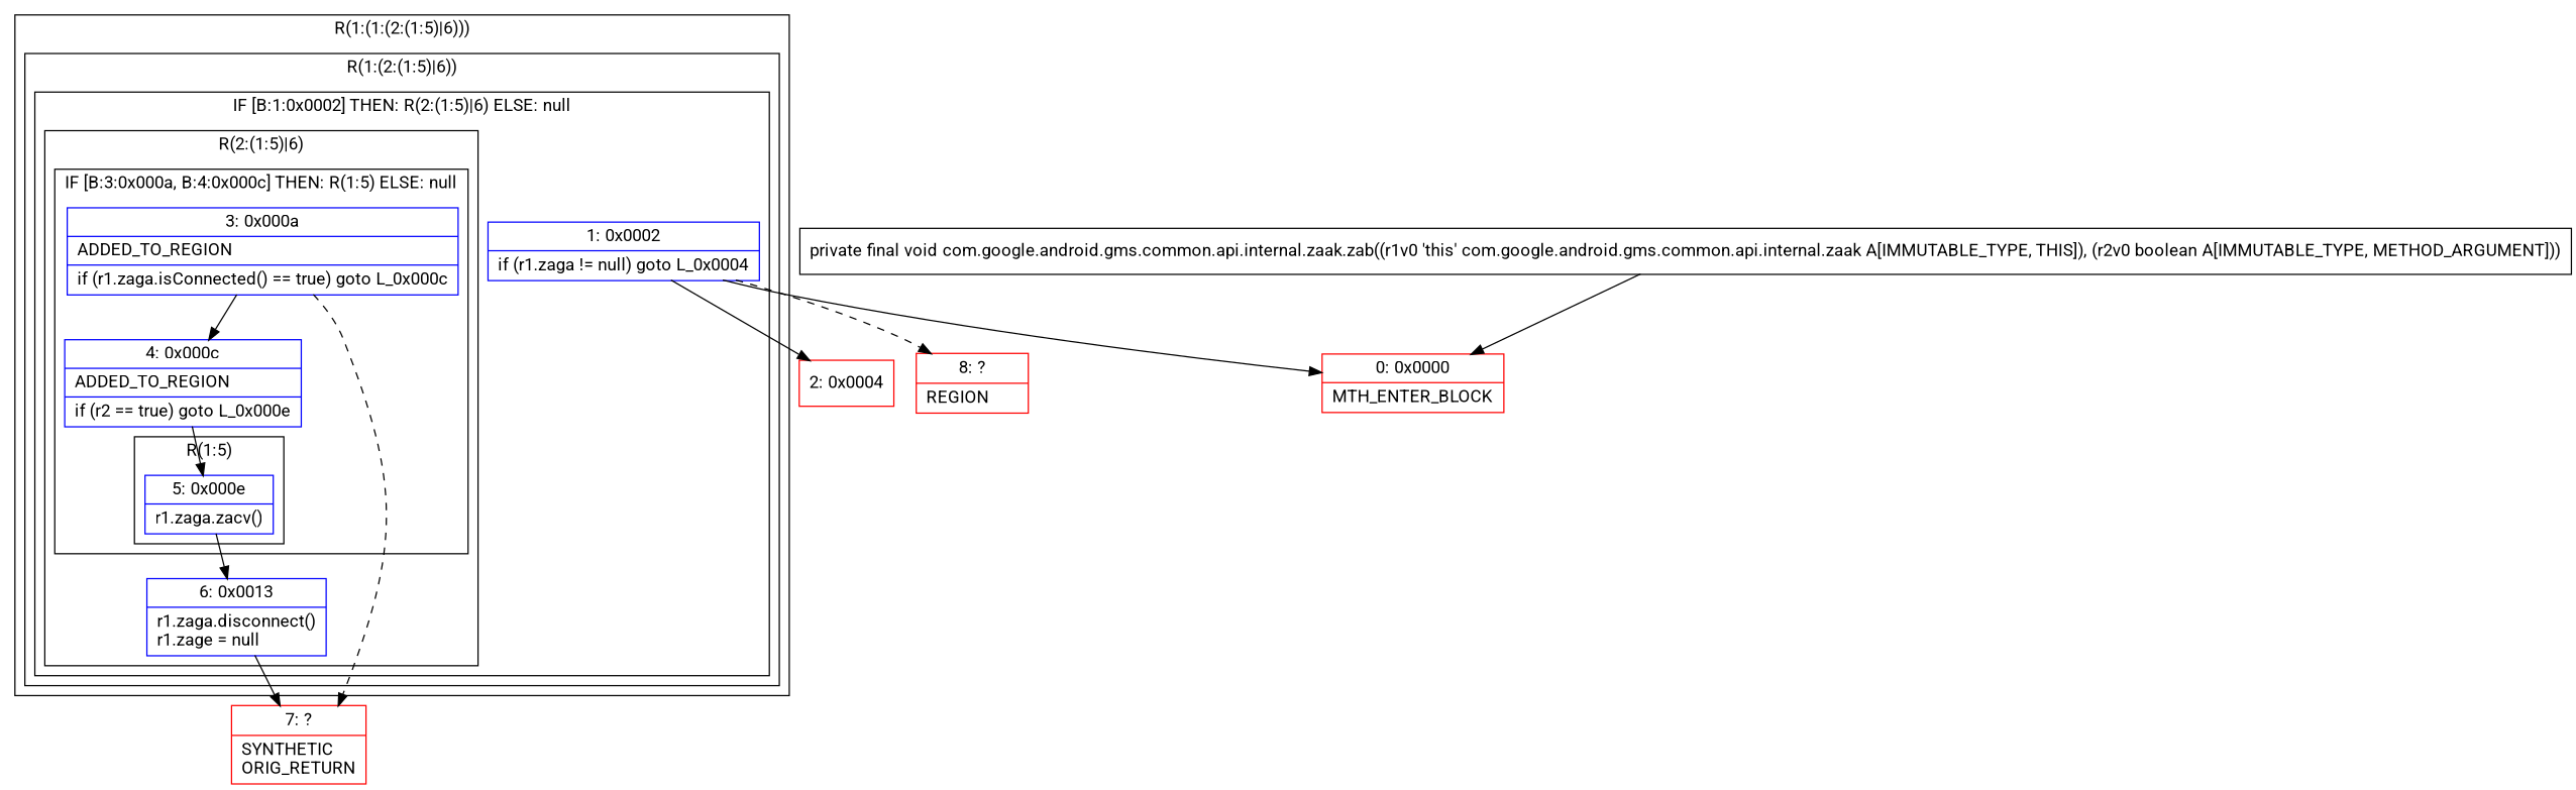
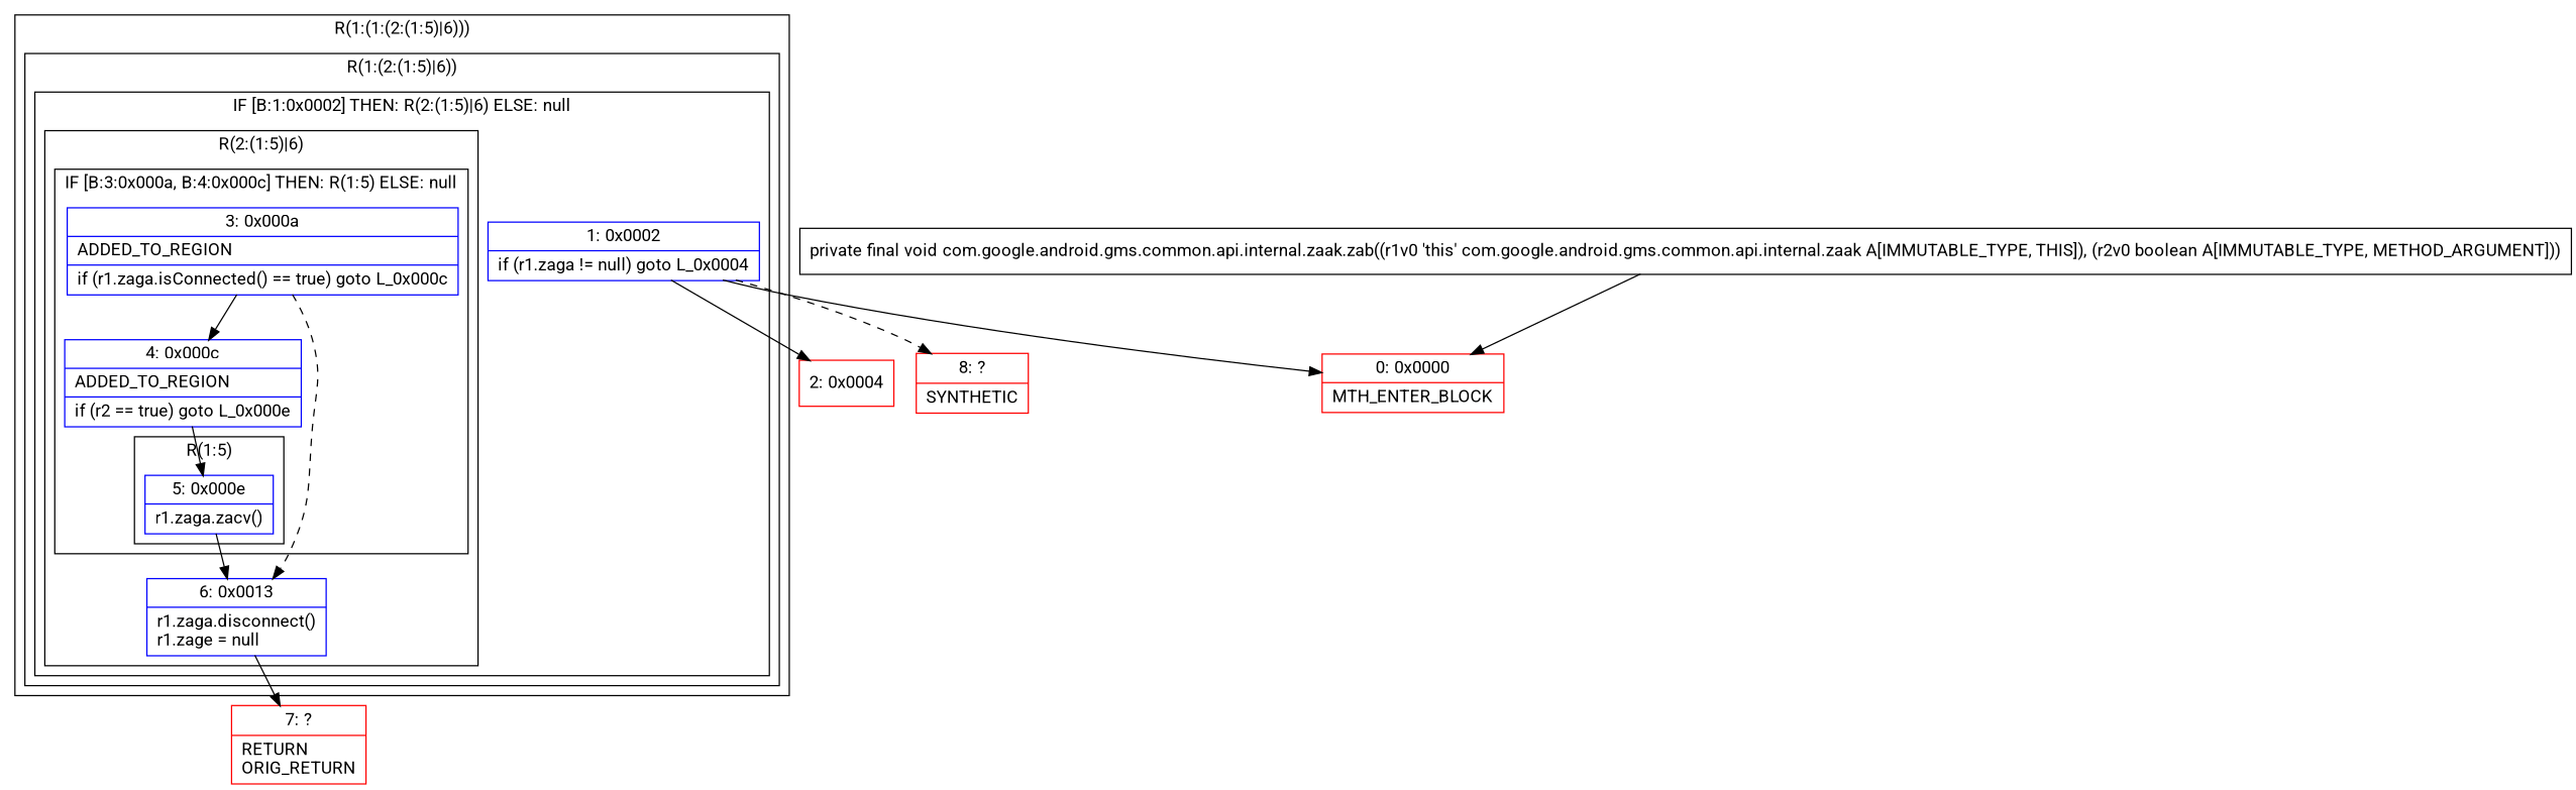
  digraph {
    fontname=Roboto
    node [color=blue fontname=Roboto shape=record]
    edge [fontname=Roboto]
    n1 [label="{5\:\ 0x000e|r1.zaga.zacv()\l}"]
    n2 [label="{3\:\ 0x000a|ADDED_TO_REGION\l|if (r1.zaga.isConnected() == true) goto L_0x000c\l}"]
    n3 [label="{4\:\ 0x000c|ADDED_TO_REGION\l|if (r2 == true) goto L_0x000e\l}"]
    n4 [label="{6\:\ 0x0013|r1.zaga.disconnect()\lr1.zage = null\l}"]
    n5 [label="{1\:\ 0x0002|if (r1.zaga != null) goto L_0x0004\l}"]
-   n6 [color=red label="{7\:\ ?|SYNTHETIC\lORIG_RETURN\l}"]
+   n6 [color=red label="{7\:\ ?|RETURN\lORIG_RETURN\l}"]
    n7 [color=red label="{2\:\ 0x0004}"]
-   n8 [color=red label="{8\:\ ?|REGION\l}"]
+   n8 [color=red label="{8\:\ ?|SYNTHETIC\l}"]
    n9 [color=red label="{0\:\ 0x0000|MTH_ENTER_BLOCK\l}"]
    n10 [label="{private final void com.google.android.gms.common.api.internal.zaak.zab((r1v0 'this' com.google.android.gms.common.api.internal.zaak A[IMMUTABLE_TYPE, THIS]), (r2v0 boolean A[IMMUTABLE_TYPE, METHOD_ARGUMENT])) }" color=""]
    subgraph cluster_1 {
      label="R(1:(1:(2:(1:5)|6)))"
      subgraph cluster_2 {
        label="R(1:(2:(1:5)|6))"
        subgraph cluster_3 {
          label="IF [B:1:0x0002] THEN: R(2:(1:5)|6) ELSE: null"
          n5
          subgraph cluster_4 {
            label="R(2:(1:5)|6)"
            n4
            subgraph cluster_5 {
              label="IF [B:3:0x000a, B:4:0x000c] THEN: R(1:5) ELSE: null"
              n2
              n3
              subgraph cluster_6 {
                label="R(1:5)"
                n1
              }
            }
          }
        }
      }
    }
    n1 -> n4
    n2 -> n3
-   n2 -> n6 [style=dashed]
+   n2 -> n4 [style=dashed]
    n3 -> n1
    n4 -> n6
    n5 -> n7
    n5 -> n8 [style=dashed]
    n5 -> n9
    n10 -> n9
  }
